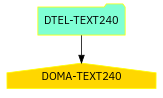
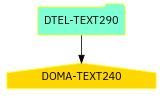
  digraph {
    fontname="IBM Plex Sans"
    node [color=yellow style=filled fontname="IBM Plex Sans"]
-   "DTEL-TEXT240" [shape=folder fillcolor=aquamarine]
+   "DTEL-TEXT240" [shape=folder fillcolor=aquamarine label="DTEL-TEXT290"]
    "DOMA-TEXT240" [shape=house fillcolor=gold]
    "DTEL-TEXT240" -> "DOMA-TEXT240" [fontname="IBM Plex Sans"]
  }
